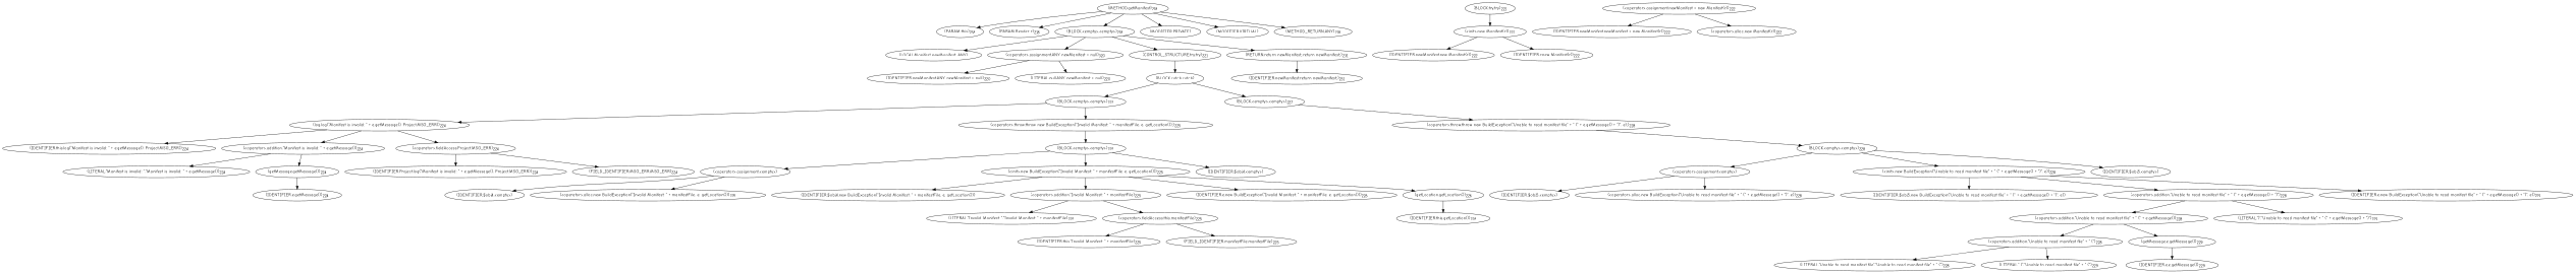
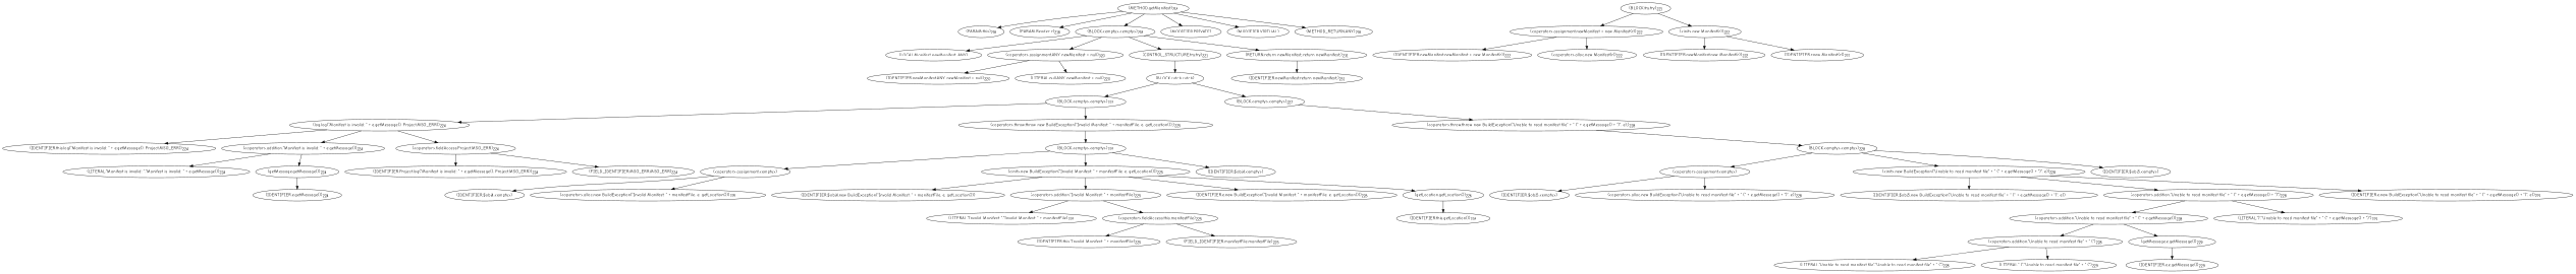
  digraph {
    fontname="Comic Neue"
    node [fontname="Comic Neue"]
    edge [fontname="Comic Neue"]
    n1 [label=<(METHOD,getManifest)<SUB>218</SUB>>]
-   n2 [label=<(PARAM,this)<SUB>238</SUB>>]
+   n2 [label=<(PARAM,this)<SUB>218</SUB>>]
    n3 [label=<(PARAM,Reader r)<SUB>218</SUB>>]
    n4 [label=<(BLOCK,&lt;empty&gt;,&lt;empty&gt;)<SUB>218</SUB>>]
    n5 [label=<(MODIFIER,PRIVATE)>]
    n6 [label=<(MODIFIER,VIRTUAL)>]
    n7 [label=<(METHOD_RETURN,ANY)<SUB>218</SUB>>]
    n8 [label=<(LOCAL,Manifest newManifest: ANY)>]
    n9 [label=<(&lt;operator&gt;.assignment,ANY newManifest = null)<SUB>320</SUB>>]
    n10 [label=<(CONTROL_STRUCTURE,try,try)<SUB>221</SUB>>]
    n11 [label=<(RETURN,return newManifest;,return newManifest;)<SUB>231</SUB>>]
    n12 [label=<(IDENTIFIER,newManifest,ANY newManifest = null)<SUB>220</SUB>>]
    n13 [label=<(LITERAL,null,ANY newManifest = null)<SUB>220</SUB>>]
    n14 [label=<(BLOCK,catch,catch)>]
    n15 [label=<(IDENTIFIER,newManifest,return newManifest;)<SUB>231</SUB>>]
    n16 [label=<(BLOCK,try,try)<SUB>221</SUB>>]
    n17 [label=<(&lt;operator&gt;.assignment,newManifest = new Manifest(r))<SUB>222</SUB>>]
    n18 [label=<(&lt;init&gt;,new Manifest(r))<SUB>222</SUB>>]
    n19 [label=<(BLOCK,&lt;empty&gt;,&lt;empty&gt;)<SUB>223</SUB>>]
    n20 [label=<(BLOCK,&lt;empty&gt;,&lt;empty&gt;)<SUB>227</SUB>>]
    n21 [label=<(IDENTIFIER,newManifest,newManifest = new Manifest(r))<SUB>222</SUB>>]
    n22 [label=<(&lt;operator&gt;.alloc,new Manifest(r))<SUB>222</SUB>>]
    n23 [label=<(IDENTIFIER,newManifest,new Manifest(r))<SUB>222</SUB>>]
    n24 [label=<(IDENTIFIER,r,new Manifest(r))<SUB>222</SUB>>]
    n25 [label=<(log,log(&quot;Manifest is invalid: &quot; + e.getMessage(), Project.MSG_ERR))<SUB>224</SUB>>]
    n26 [label=<(&lt;operator&gt;.throw,throw new BuildException(&quot;Invalid Manifest: &quot; + manifestFile, e, getLocation());)<SUB>225</SUB>>]
    n27 [label=<(&lt;operator&gt;.throw,throw new BuildException(&quot;Unable to read manifest file&quot; + &quot; (&quot; + e.getMessage() + &quot;)&quot;, e);)<SUB>228</SUB>>]
    n28 [label=<(IDENTIFIER,this,log(&quot;Manifest is invalid: &quot; + e.getMessage(), Project.MSG_ERR))<SUB>224</SUB>>]
    n29 [label=<(&lt;operator&gt;.addition,&quot;Manifest is invalid: &quot; + e.getMessage())<SUB>224</SUB>>]
    n30 [label=<(&lt;operator&gt;.fieldAccess,Project.MSG_ERR)<SUB>224</SUB>>]
    n31 [label=<(BLOCK,&lt;empty&gt;,&lt;empty&gt;)<SUB>225</SUB>>]
    n32 [label=<(LITERAL,&quot;Manifest is invalid: &quot;,&quot;Manifest is invalid: &quot; + e.getMessage())<SUB>224</SUB>>]
    n33 [label=<(getMessage,getMessage())<SUB>224</SUB>>]
    n34 [label=<(IDENTIFIER,Project,log(&quot;Manifest is invalid: &quot; + e.getMessage(), Project.MSG_ERR))<SUB>224</SUB>>]
    n35 [label=<(FIELD_IDENTIFIER,MSG_ERR,MSG_ERR)<SUB>224</SUB>>]
    n36 [label=<(IDENTIFIER,e,getMessage())<SUB>224</SUB>>]
    n37 [label=<(&lt;operator&gt;.assignment,&lt;empty&gt;)>]
    n38 [label=<(&lt;init&gt;,new BuildException(&quot;Invalid Manifest: &quot; + manifestFile, e, getLocation()))<SUB>225</SUB>>]
    n39 [label=<(IDENTIFIER,$obj4,&lt;empty&gt;)>]
    n40 [label=<(IDENTIFIER,$obj4,&lt;empty&gt;)>]
    n41 [label=<(&lt;operator&gt;.alloc,new BuildException(&quot;Invalid Manifest: &quot; + manifestFile, e, getLocation()))<SUB>225</SUB>>]
    n42 [label=<(IDENTIFIER,$obj4,new BuildException(&quot;Invalid Manifest: &quot; + manifestFile, e, getLocation()))>]
    n43 [label=<(&lt;operator&gt;.addition,&quot;Invalid Manifest: &quot; + manifestFile)<SUB>225</SUB>>]
    n44 [label=<(IDENTIFIER,e,new BuildException(&quot;Invalid Manifest: &quot; + manifestFile, e, getLocation()))<SUB>226</SUB>>]
    n45 [label=<(getLocation,getLocation())<SUB>226</SUB>>]
    n46 [label=<(LITERAL,&quot;Invalid Manifest: &quot;,&quot;Invalid Manifest: &quot; + manifestFile)<SUB>225</SUB>>]
    n47 [label=<(&lt;operator&gt;.fieldAccess,this.manifestFile)<SUB>225</SUB>>]
    n48 [label=<(IDENTIFIER,this,getLocation())<SUB>226</SUB>>]
    n49 [label=<(IDENTIFIER,this,&quot;Invalid Manifest: &quot; + manifestFile)<SUB>225</SUB>>]
    n50 [label=<(FIELD_IDENTIFIER,manifestFile,manifestFile)<SUB>225</SUB>>]
    n51 [label=<(BLOCK,&lt;empty&gt;,&lt;empty&gt;)<SUB>228</SUB>>]
    n52 [label=<(&lt;operator&gt;.assignment,&lt;empty&gt;)>]
    n53 [label=<(&lt;init&gt;,new BuildException(&quot;Unable to read manifest file&quot; + &quot; (&quot; + e.getMessage() + &quot;)&quot;, e))<SUB>228</SUB>>]
    n54 [label=<(IDENTIFIER,$obj5,&lt;empty&gt;)>]
    n55 [label=<(IDENTIFIER,$obj5,&lt;empty&gt;)>]
    n56 [label=<(&lt;operator&gt;.alloc,new BuildException(&quot;Unable to read manifest file&quot; + &quot; (&quot; + e.getMessage() + &quot;)&quot;, e))<SUB>228</SUB>>]
    n57 [label=<(IDENTIFIER,$obj5,new BuildException(&quot;Unable to read manifest file&quot; + &quot; (&quot; + e.getMessage() + &quot;)&quot;, e))>]
    n58 [label=<(&lt;operator&gt;.addition,&quot;Unable to read manifest file&quot; + &quot; (&quot; + e.getMessage() + &quot;)&quot;)<SUB>228</SUB>>]
    n59 [label=<(IDENTIFIER,e,new BuildException(&quot;Unable to read manifest file&quot; + &quot; (&quot; + e.getMessage() + &quot;)&quot;, e))<SUB>229</SUB>>]
    n60 [label=<(&lt;operator&gt;.addition,&quot;Unable to read manifest file&quot; + &quot; (&quot; + e.getMessage())<SUB>228</SUB>>]
    n61 [label=<(LITERAL,&quot;)&quot;,&quot;Unable to read manifest file&quot; + &quot; (&quot; + e.getMessage() + &quot;)&quot;)<SUB>229</SUB>>]
    n62 [label=<(&lt;operator&gt;.addition,&quot;Unable to read manifest file&quot; + &quot; (&quot;)<SUB>228</SUB>>]
    n63 [label=<(getMessage,e.getMessage())<SUB>229</SUB>>]
    n64 [label=<(LITERAL,&quot;Unable to read manifest file&quot;,&quot;Unable to read manifest file&quot; + &quot; (&quot;)<SUB>228</SUB>>]
    n65 [label=<(LITERAL,&quot; (&quot;,&quot;Unable to read manifest file&quot; + &quot; (&quot;)<SUB>229</SUB>>]
    n66 [label=<(IDENTIFIER,e,e.getMessage())<SUB>229</SUB>>]
    n1 -> n2
    n1 -> n3
    n1 -> n4
    n1 -> n5
    n1 -> n6
    n1 -> n7
    n4 -> n8
    n4 -> n9
    n4 -> n10
    n4 -> n11
    n9 -> n12
    n9 -> n13
    n10 -> n14
    n11 -> n15
    n14 -> n19
    n14 -> n20
+   n16 -> n17
    n16 -> n18
    n17 -> n21
    n17 -> n22
    n18 -> n23
    n18 -> n24
    n19 -> n25
    n19 -> n26
    n20 -> n27
    n25 -> n28
    n25 -> n29
    n25 -> n30
    n26 -> n31
    n27 -> n51
    n29 -> n32
    n29 -> n33
    n30 -> n34
    n30 -> n35
    n31 -> n37
    n31 -> n38
    n31 -> n39
    n33 -> n36
    n37 -> n40
    n37 -> n41
    n38 -> n42
    n38 -> n43
    n38 -> n44
    n38 -> n45
    n43 -> n46
    n43 -> n47
    n45 -> n48
    n47 -> n49
    n47 -> n50
    n51 -> n52
    n51 -> n53
    n51 -> n54
    n52 -> n55
    n52 -> n56
    n53 -> n57
    n53 -> n58
    n53 -> n59
    n58 -> n60
    n58 -> n61
    n60 -> n62
    n60 -> n63
    n62 -> n64
    n62 -> n65
    n63 -> n66
  }
